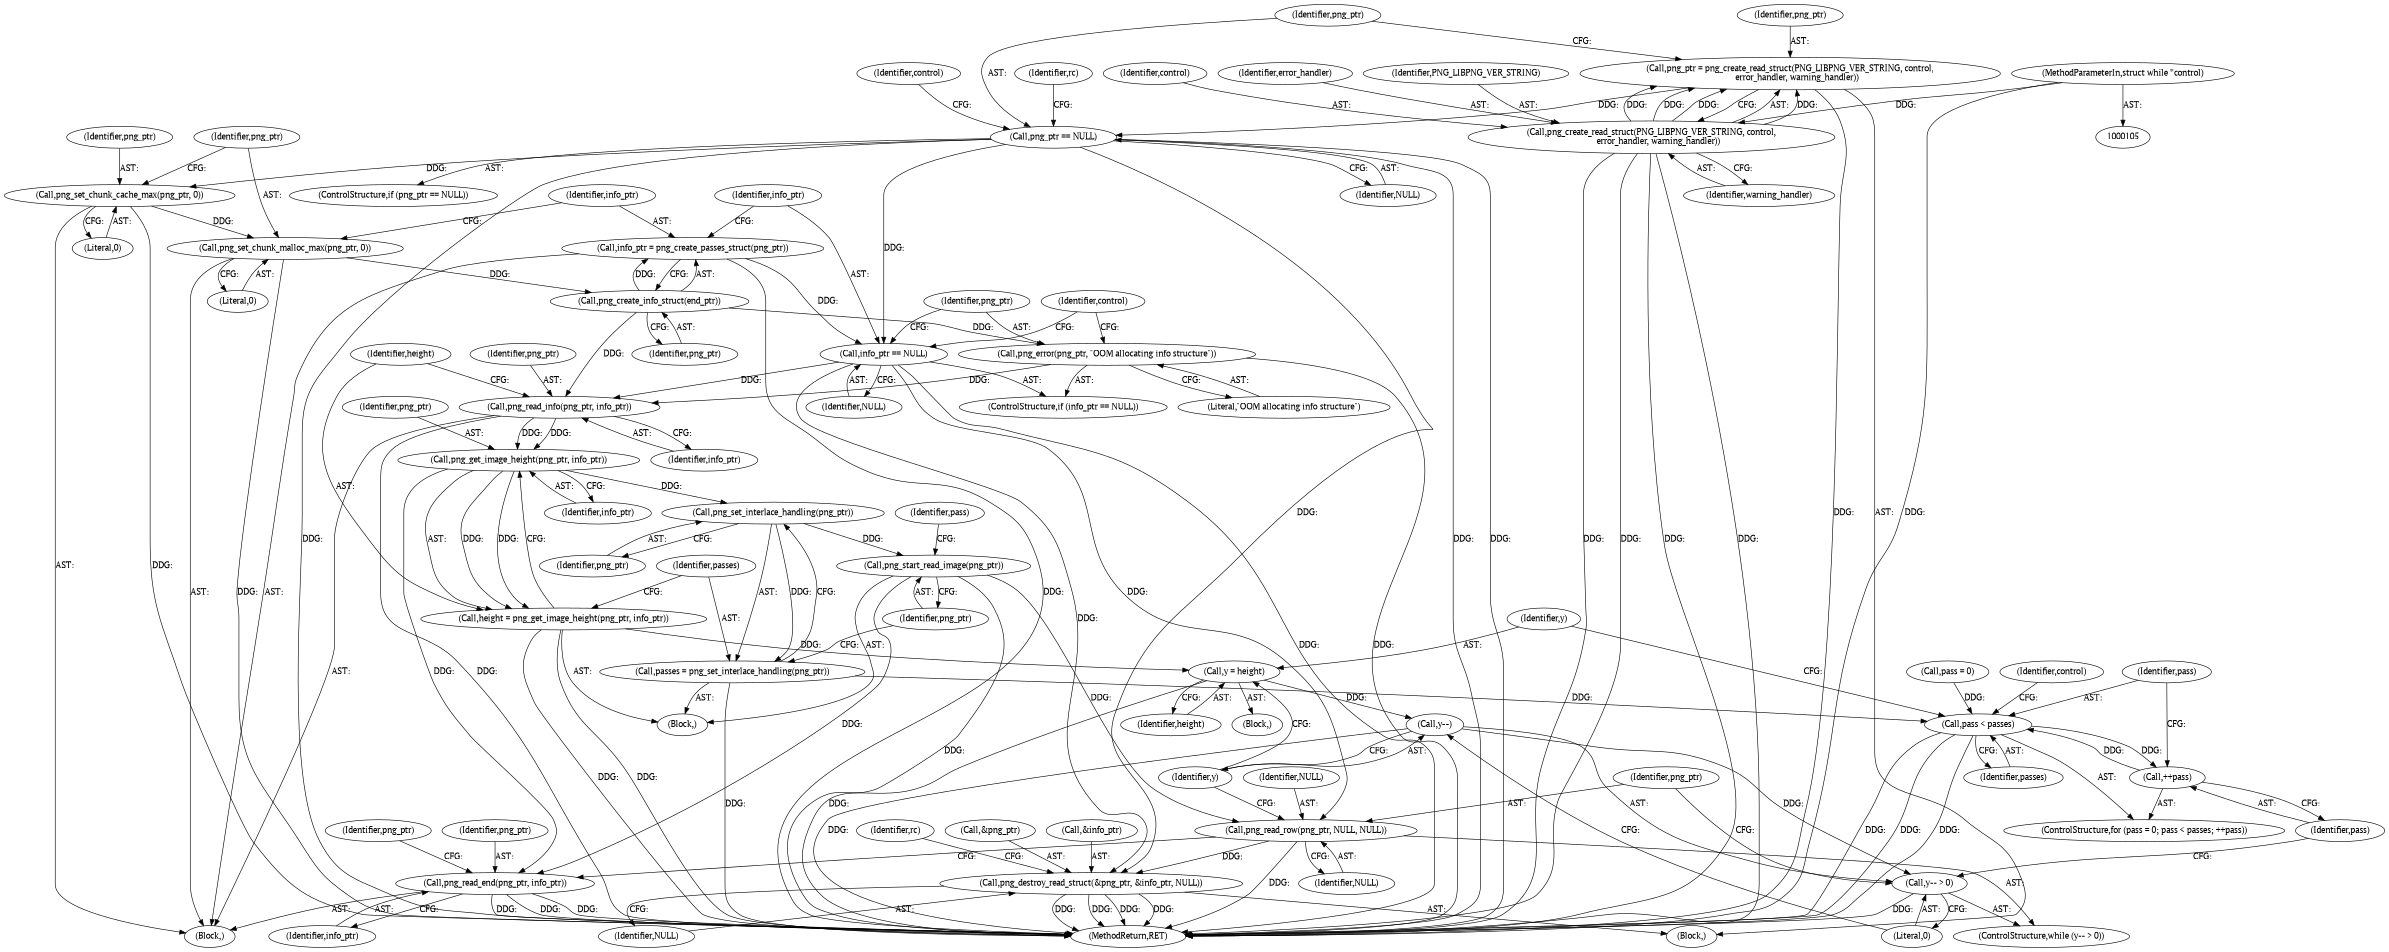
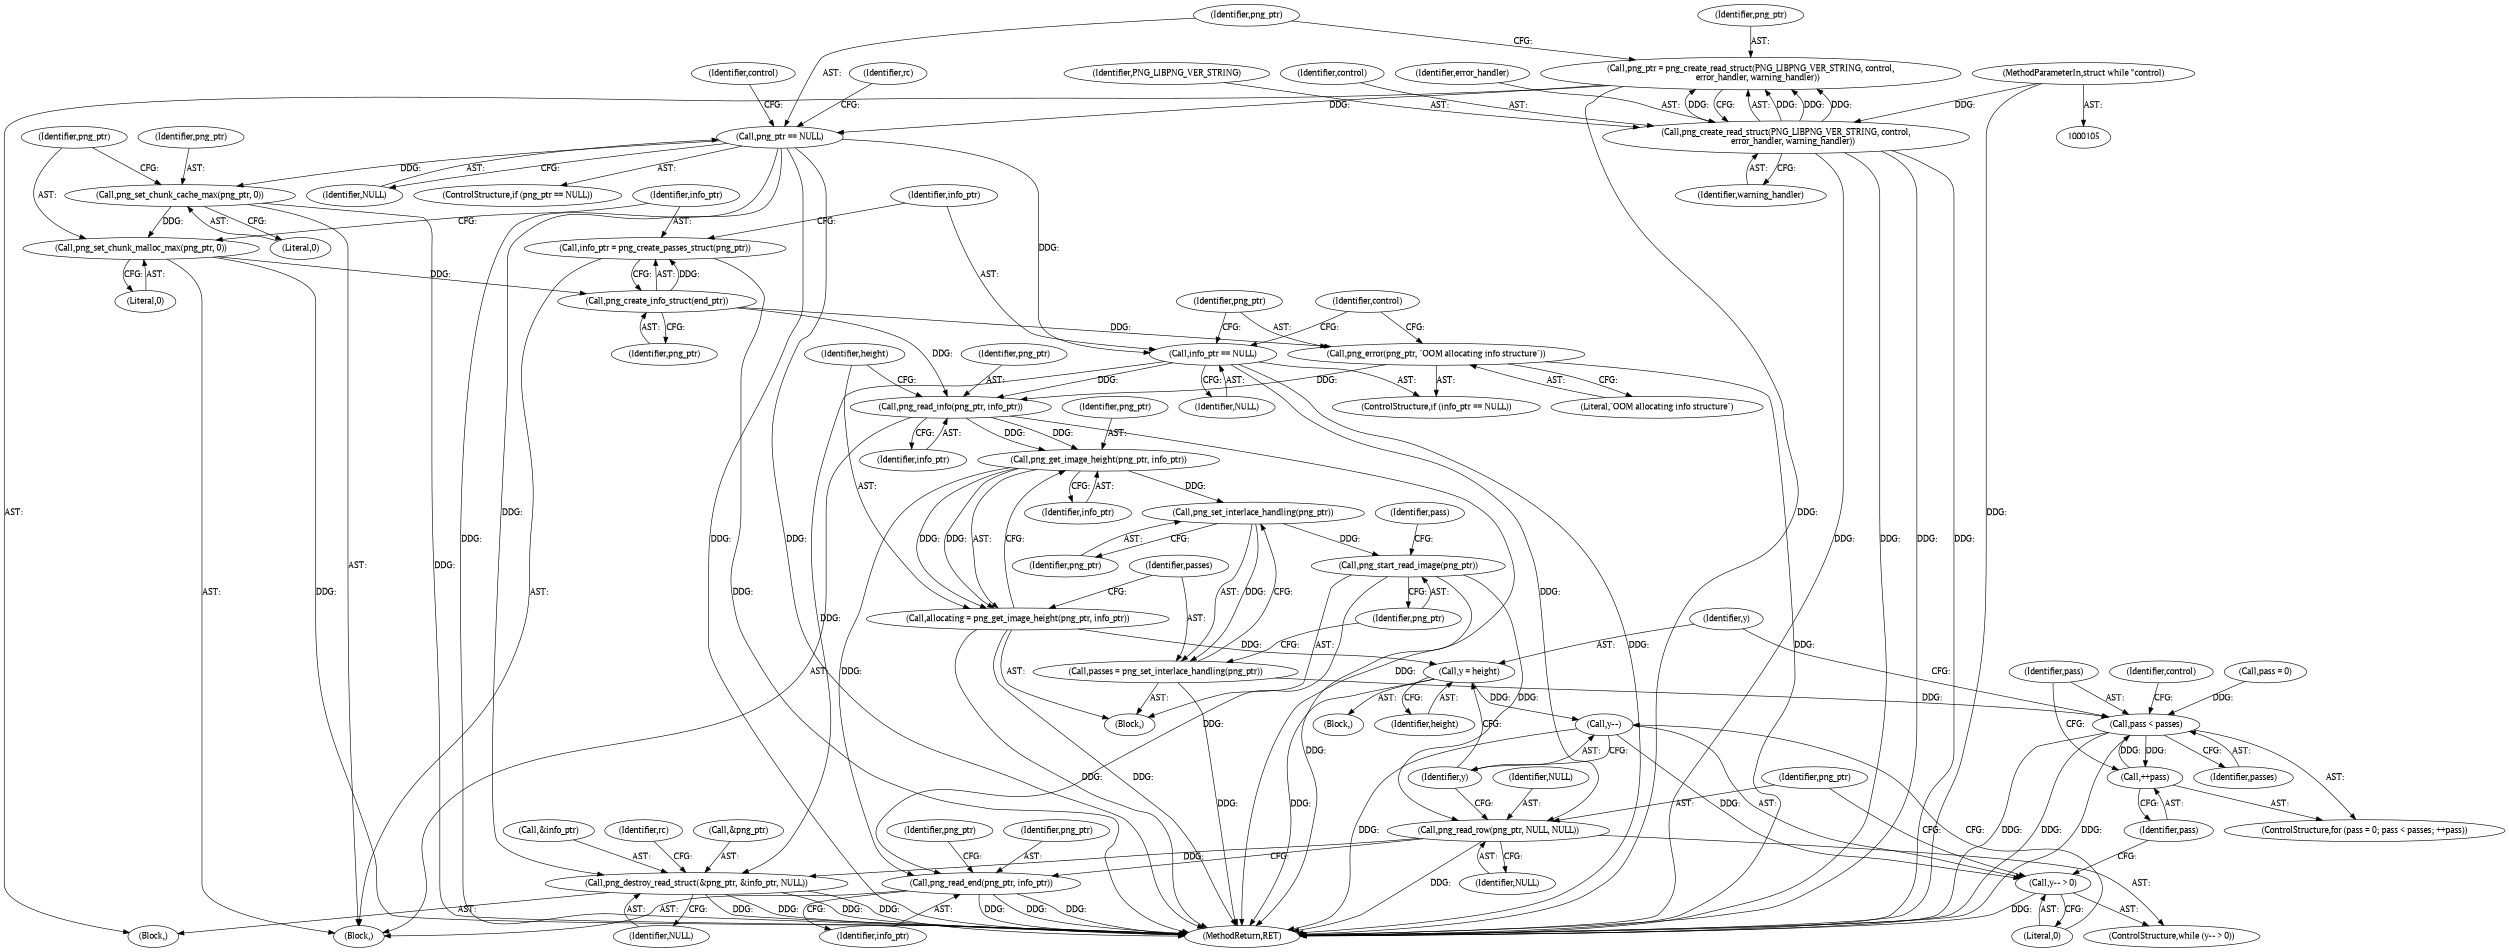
  digraph {
    fontname="PT Serif"
    node [fontname="PT Serif"]
    edge [fontname="PT Serif"]
    n1 [label="(Call,png_read_info(png_ptr, info_ptr))"]
    n2 [label="(Call,png_get_image_height(png_ptr, info_ptr))"]
    n3 [label="(MethodReturn,RET)"]
    n4 [label="(Identifier,info_ptr)"]
    n5 [label="(Block,)"]
-   n6 [label="(Call,height = png_get_image_height(png_ptr, info_ptr))"]
+   n6 [label="(Call,allocating = png_get_image_height(png_ptr, info_ptr))"]
    n7 [label="(Call,png_set_interlace_handling(png_ptr))"]
    n8 [label="(Call,png_read_end(png_ptr, info_ptr))"]
    n9 [label="(Identifier,info_ptr)"]
    n10 [label="(Call,png_error(png_ptr, \"OOM allocating info structure\"))"]
    n11 [label="(ControlStructure,if (info_ptr == NULL))"]
    n12 [label="(Literal,\"OOM allocating info structure\")"]
    n13 [label="(Call,png_create_info_struct(end_ptr))"]
    n14 [label="(Call,info_ptr = png_create_passes_struct(png_ptr))"]
    n15 [label="(Identifier,png_ptr)"]
    n16 [label="(Call,info_ptr == NULL)"]
    n17 [label="(Call,png_set_chunk_malloc_max(png_ptr, 0))"]
    n18 [label="(Literal,0)"]
    n19 [label="(Call,png_set_chunk_cache_max(png_ptr, 0))"]
    n20 [label="(Literal,0)"]
    n21 [label="(Call,png_ptr == NULL)"]
    n22 [label="(Call,png_destroy_read_struct(&png_ptr, &info_ptr, NULL))"]
    n23 [label="(Identifier,NULL)"]
    n24 [label="(ControlStructure,if (png_ptr == NULL))"]
    n25 [label="(Call,png_read_row(png_ptr, NULL, NULL))"]
    n26 [label="(Identifier,NULL)"]
    n27 [label="(Block,)"]
    n28 [label="(Identifier,NULL)"]
    n29 [label="(Call,png_ptr = png_create_read_struct(PNG_LIBPNG_VER_STRING, control,\n      error_handler, warning_handler))"]
    n30 [label="(Call,png_create_read_struct(PNG_LIBPNG_VER_STRING, control,\n      error_handler, warning_handler))"]
    n31 [label="(Identifier,warning_handler)"]
    n32 [label="(MethodParameterIn,struct while *control)"]
    1000105
    n34 [label="(ControlStructure,while (y-- > 0))"]
    n35 [label="(Identifier,NULL)"]
    n36 [label="(Call,y = height)"]
    n37 [label="(Block,)"]
    n38 [label="(Call,passes = png_set_interlace_handling(png_ptr))"]
    n39 [label="(Call,png_start_read_image(png_ptr))"]
    n40 [label="(Identifier,png_ptr)"]
    n41 [label="(Identifier,info_ptr)"]
    n42 [label="(Call,y--)"]
    n43 [label="(Identifier,height)"]
    n44 [label="(Block,)"]
    n45 [label="(Call,y-- > 0)"]
    n46 [label="(Identifier,y)"]
    n47 [label="(Literal,0)"]
    n48 [label="(Call,pass < passes)"]
    n49 [label="(Identifier,png_ptr)"]
    n50 [label="(Call,++pass)"]
    n51 [label="(Identifier,passes)"]
    n52 [label="(ControlStructure,for (pass = 0; pass < passes; ++pass))"]
    n53 [label="(Identifier,pass)"]
    n54 [label="(Call,&png_ptr)"]
    n55 [label="(Identifier,png_ptr)"]
    n56 [label="(Identifier,info_ptr)"]
    n57 [label="(Identifier,png_ptr)"]
    n58 [label="(Identifier,png_ptr)"]
    n59 [label="(Identifier,rc)"]
    n60 [label="(Identifier,png_ptr)"]
    n61 [label="(Identifier,NULL)"]
    n62 [label="(Identifier,png_ptr)"]
    n63 [label="(Identifier,PNG_LIBPNG_VER_STRING)"]
    n64 [label="(Identifier,png_ptr)"]
    n65 [label="(Identifier,control)"]
    n66 [label="(Call,pass = 0)"]
    n67 [label="(Identifier,control)"]
    n68 [label="(Call,&info_ptr)"]
    n69 [label="(Identifier,y)"]
    n70 [label="(Identifier,png_ptr)"]
    n71 [label="(Identifier,height)"]
    n72 [label="(Identifier,rc)"]
    n73 [label="(Identifier,info_ptr)"]
    n74 [label="(Identifier,pass)"]
    n75 [label="(Identifier,control)"]
    n76 [label="(Identifier,pass)"]
    n77 [label="(Identifier,png_ptr)"]
    n78 [label="(Identifier,passes)"]
    n79 [label="(Identifier,png_ptr)"]
    n80 [label="(Identifier,control)"]
    n81 [label="(Identifier,error_handler)"]
    n82 [label="(Identifier,png_ptr)"]
    n1 -> n2 [label="DDG: "]
    n1 -> n2 [label="DDG: "]
    n1 -> n3 [label="DDG: "]
    n1 -> n4 [label="CFG: "]
    n1 -> n5 [label="AST: "]
    n2 -> n6 [label="AST: "]
    n2 -> n6 [label="DDG: "]
    n2 -> n6 [label="DDG: "]
    n2 -> n7 [label="DDG: "]
    n2 -> n8 [label="DDG: "]
    n2 -> n9 [label="CFG: "]
    n4 -> n1 [label="AST: "]
    n6 -> n2 [label="CFG: "]
    n6 -> n3 [label="DDG: "]
    n6 -> n3 [label="DDG: "]
    n6 -> n36 [label="DDG: "]
    n6 -> n37 [label="AST: "]
    n7 -> n38 [label="AST: "]
    n7 -> n38 [label="DDG: "]
    n7 -> n39 [label="DDG: "]
    n7 -> n40 [label="CFG: "]
    n8 -> n3 [label="DDG: "]
    n8 -> n3 [label="DDG: "]
    n8 -> n3 [label="DDG: "]
    n8 -> n5 [label="AST: "]
    n8 -> n41 [label="CFG: "]
    n9 -> n2 [label="AST: "]
    n10 -> n1 [label="DDG: "]
    n10 -> n3 [label="DDG: "]
    n10 -> n11 [label="AST: "]
    n10 -> n12 [label="CFG: "]
    n12 -> n10 [label="AST: "]
    n13 -> n1 [label="DDG: "]
    n13 -> n10 [label="DDG: "]
    n13 -> n14 [label="AST: "]
    n13 -> n14 [label="DDG: "]
    n13 -> n15 [label="CFG: "]
    n14 -> n3 [label="DDG: "]
    n14 -> n5 [label="AST: "]
    n14 -> n13 [label="CFG: "]
-   n14 -> n16 [label="DDG: "]
    n15 -> n13 [label="AST: "]
    n16 -> n1 [label="DDG: "]
    n16 -> n3 [label="DDG: "]
    n16 -> n11 [label="AST: "]
    n16 -> n22 [label="DDG: "]
    n16 -> n25 [label="DDG: "]
    n16 -> n26 [label="CFG: "]
    n17 -> n3 [label="DDG: "]
    n17 -> n5 [label="AST: "]
    n17 -> n13 [label="DDG: "]
    n17 -> n18 [label="CFG: "]
    n18 -> n17 [label="AST: "]
    n19 -> n3 [label="DDG: "]
    n19 -> n5 [label="AST: "]
    n19 -> n17 [label="DDG: "]
    n19 -> n20 [label="CFG: "]
    n20 -> n19 [label="AST: "]
    n21 -> n3 [label="DDG: "]
    n21 -> n3 [label="DDG: "]
    n21 -> n3 [label="DDG: "]
    n21 -> n16 [label="DDG: "]
    n21 -> n19 [label="DDG: "]
    n21 -> n22 [label="DDG: "]
    n21 -> n23 [label="CFG: "]
    n21 -> n24 [label="AST: "]
    n22 -> n3 [label="DDG: "]
    n22 -> n3 [label="DDG: "]
    n22 -> n3 [label="DDG: "]
    n22 -> n3 [label="DDG: "]
    n22 -> n27 [label="AST: "]
    n22 -> n28 [label="CFG: "]
    n23 -> n21 [label="AST: "]
    n25 -> n3 [label="DDG: "]
    n25 -> n8 [label="CFG: "]
    n25 -> n22 [label="DDG: "]
    n25 -> n34 [label="AST: "]
    n25 -> n35 [label="CFG: "]
    n26 -> n16 [label="AST: "]
    n28 -> n22 [label="AST: "]
    n29 -> n3 [label="DDG: "]
    n29 -> n21 [label="DDG: "]
    n29 -> n27 [label="AST: "]
    n29 -> n30 [label="CFG: "]
    n30 -> n3 [label="DDG: "]
    n30 -> n3 [label="DDG: "]
    n30 -> n3 [label="DDG: "]
    n30 -> n3 [label="DDG: "]
    n30 -> n29 [label="AST: "]
    n30 -> n29 [label="DDG: "]
    n30 -> n29 [label="DDG: "]
    n30 -> n29 [label="DDG: "]
    n30 -> n29 [label="DDG: "]
    n30 -> n31 [label="CFG: "]
    n31 -> n30 [label="AST: "]
    n32 -> n3 [label="DDG: "]
    n32 -> n30 [label="DDG: "]
    n32 -> 1000105 [label="AST: "]
    n35 -> n25 [label="AST: "]
    n36 -> n3 [label="DDG: "]
    n36 -> n42 [label="DDG: "]
    n36 -> n43 [label="CFG: "]
    n36 -> n44 [label="AST: "]
    n38 -> n3 [label="DDG: "]
    n38 -> n7 [label="CFG: "]
    n38 -> n37 [label="AST: "]
    n38 -> n48 [label="DDG: "]
    n39 -> n3 [label="DDG: "]
    n39 -> n8 [label="DDG: "]
    n39 -> n25 [label="DDG: "]
    n39 -> n37 [label="AST: "]
    n39 -> n49 [label="CFG: "]
    n40 -> n7 [label="AST: "]
    n41 -> n8 [label="AST: "]
    n42 -> n3 [label="DDG: "]
    n42 -> n45 [label="AST: "]
    n42 -> n45 [label="DDG: "]
    n42 -> n46 [label="CFG: "]
    n43 -> n36 [label="AST: "]
    n45 -> n3 [label="DDG: "]
    n45 -> n34 [label="AST: "]
    n45 -> n47 [label="CFG: "]
    n46 -> n25 [label="CFG: "]
    n46 -> n36 [label="CFG: "]
    n46 -> n42 [label="AST: "]
    n47 -> n42 [label="CFG: "]
    n47 -> n45 [label="AST: "]
    n48 -> n3 [label="DDG: "]
    n48 -> n3 [label="DDG: "]
    n48 -> n3 [label="DDG: "]
    n48 -> n50 [label="DDG: "]
    n48 -> n51 [label="CFG: "]
    n48 -> n52 [label="AST: "]
    n49 -> n38 [label="CFG: "]
    n49 -> n39 [label="AST: "]
    n50 -> n48 [label="DDG: "]
    n50 -> n52 [label="AST: "]
    n50 -> n53 [label="CFG: "]
    n51 -> n48 [label="AST: "]
    n53 -> n45 [label="CFG: "]
    n53 -> n50 [label="AST: "]
    n54 -> n22 [label="AST: "]
    n55 -> n19 [label="AST: "]
    n56 -> n14 [label="CFG: "]
    n56 -> n16 [label="AST: "]
    n57 -> n1 [label="AST: "]
    n58 -> n17 [label="AST: "]
    n58 -> n19 [label="CFG: "]
    n59 -> n21 [label="CFG: "]
    n60 -> n10 [label="AST: "]
    n60 -> n16 [label="CFG: "]
    n61 -> n25 [label="AST: "]
    n62 -> n21 [label="AST: "]
    n62 -> n29 [label="CFG: "]
    n63 -> n30 [label="AST: "]
    n64 -> n2 [label="AST: "]
    n65 -> n10 [label="CFG: "]
    n65 -> n16 [label="CFG: "]
    n66 -> n48 [label="DDG: "]
    n67 -> n48 [label="CFG: "]
    n68 -> n22 [label="AST: "]
    n69 -> n36 [label="AST: "]
    n69 -> n48 [label="CFG: "]
    n70 -> n29 [label="AST: "]
    n71 -> n1 [label="CFG: "]
    n71 -> n6 [label="AST: "]
    n72 -> n22 [label="CFG: "]
    n73 -> n14 [label="AST: "]
    n73 -> n17 [label="CFG: "]
    n74 -> n48 [label="AST: "]
    n74 -> n50 [label="CFG: "]
    n75 -> n30 [label="AST: "]
    n76 -> n39 [label="CFG: "]
    n77 -> n8 [label="AST: "]
    n78 -> n6 [label="CFG: "]
    n78 -> n38 [label="AST: "]
    n79 -> n8 [label="CFG: "]
    n80 -> n21 [label="CFG: "]
    n81 -> n30 [label="AST: "]
    n82 -> n25 [label="AST: "]
    n82 -> n45 [label="CFG: "]
  }
